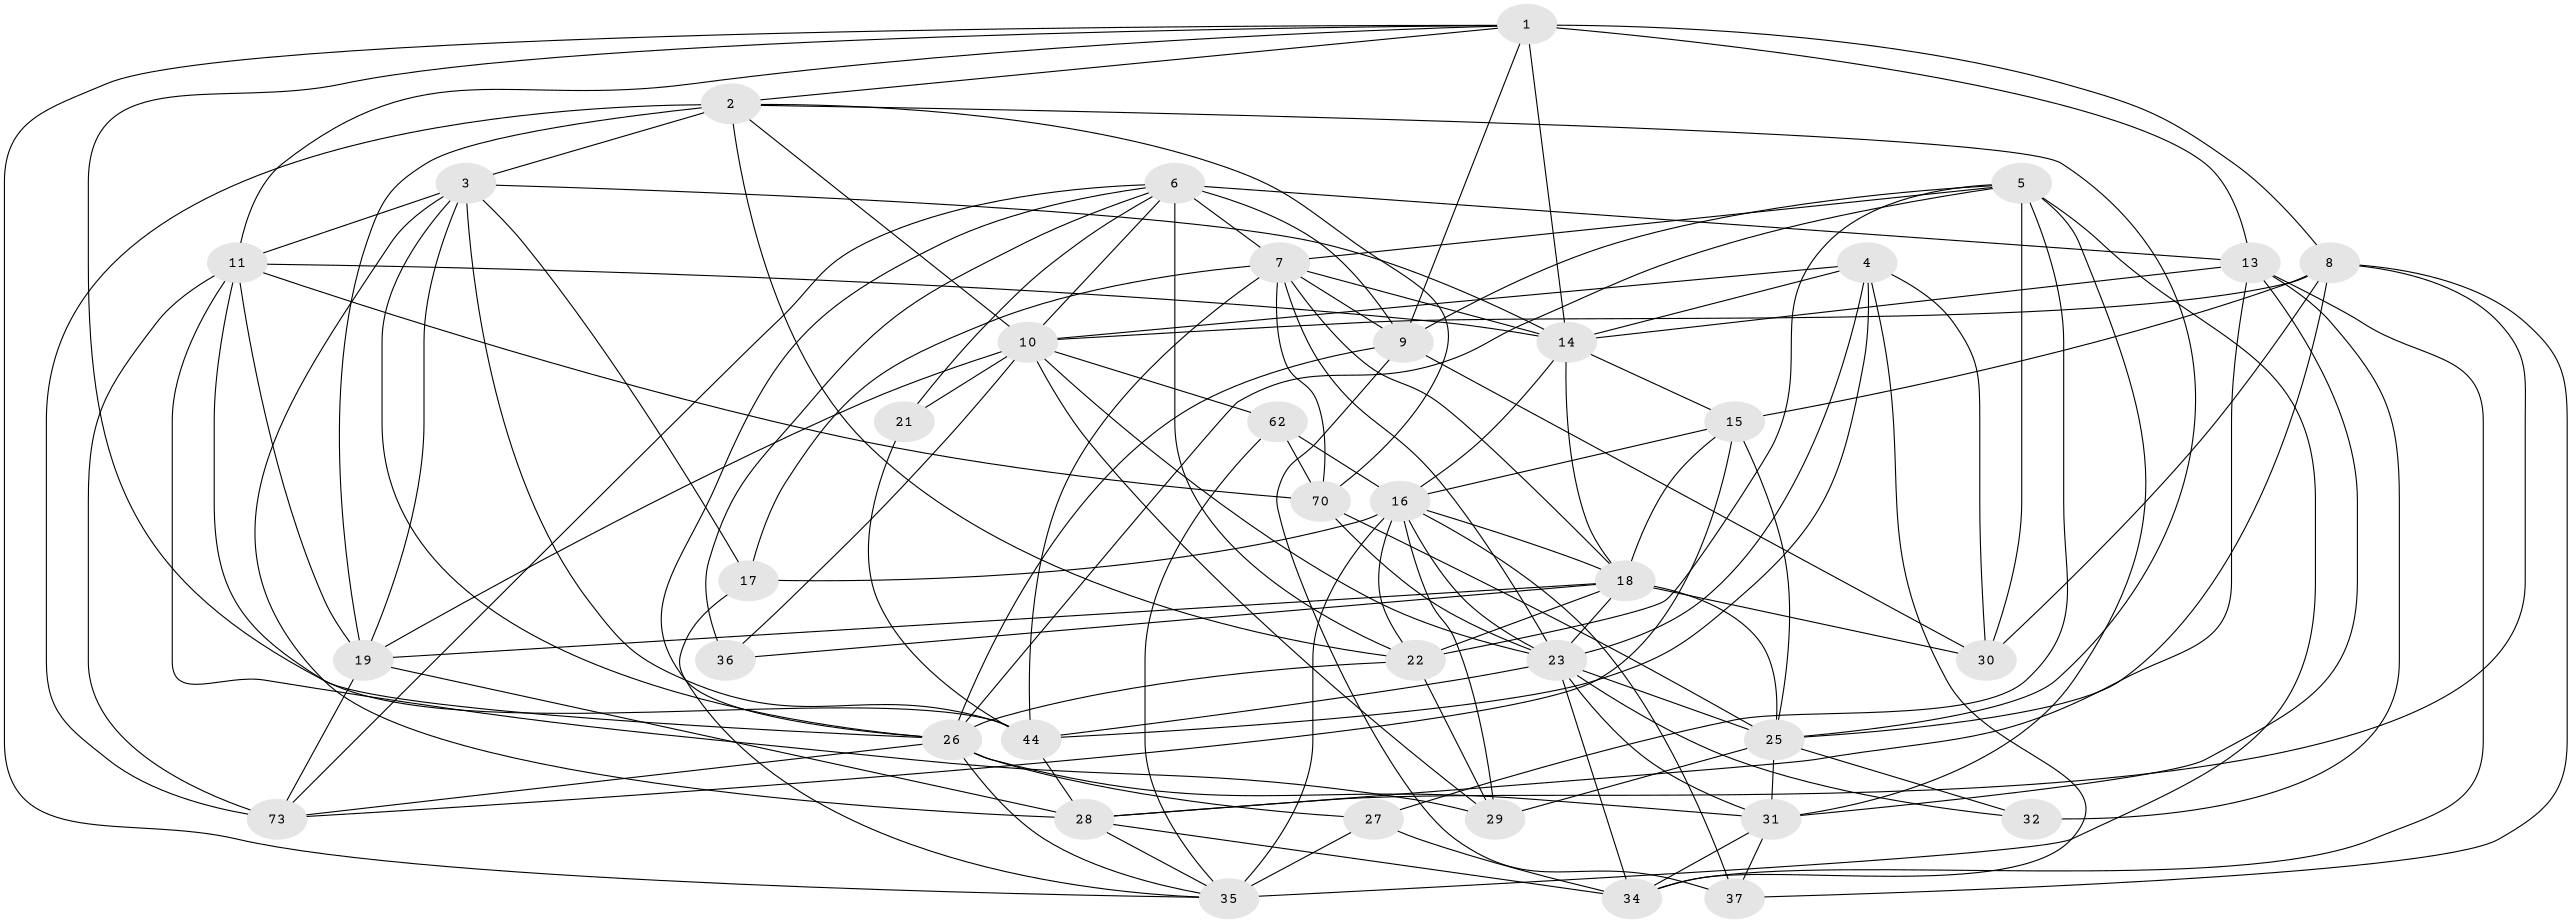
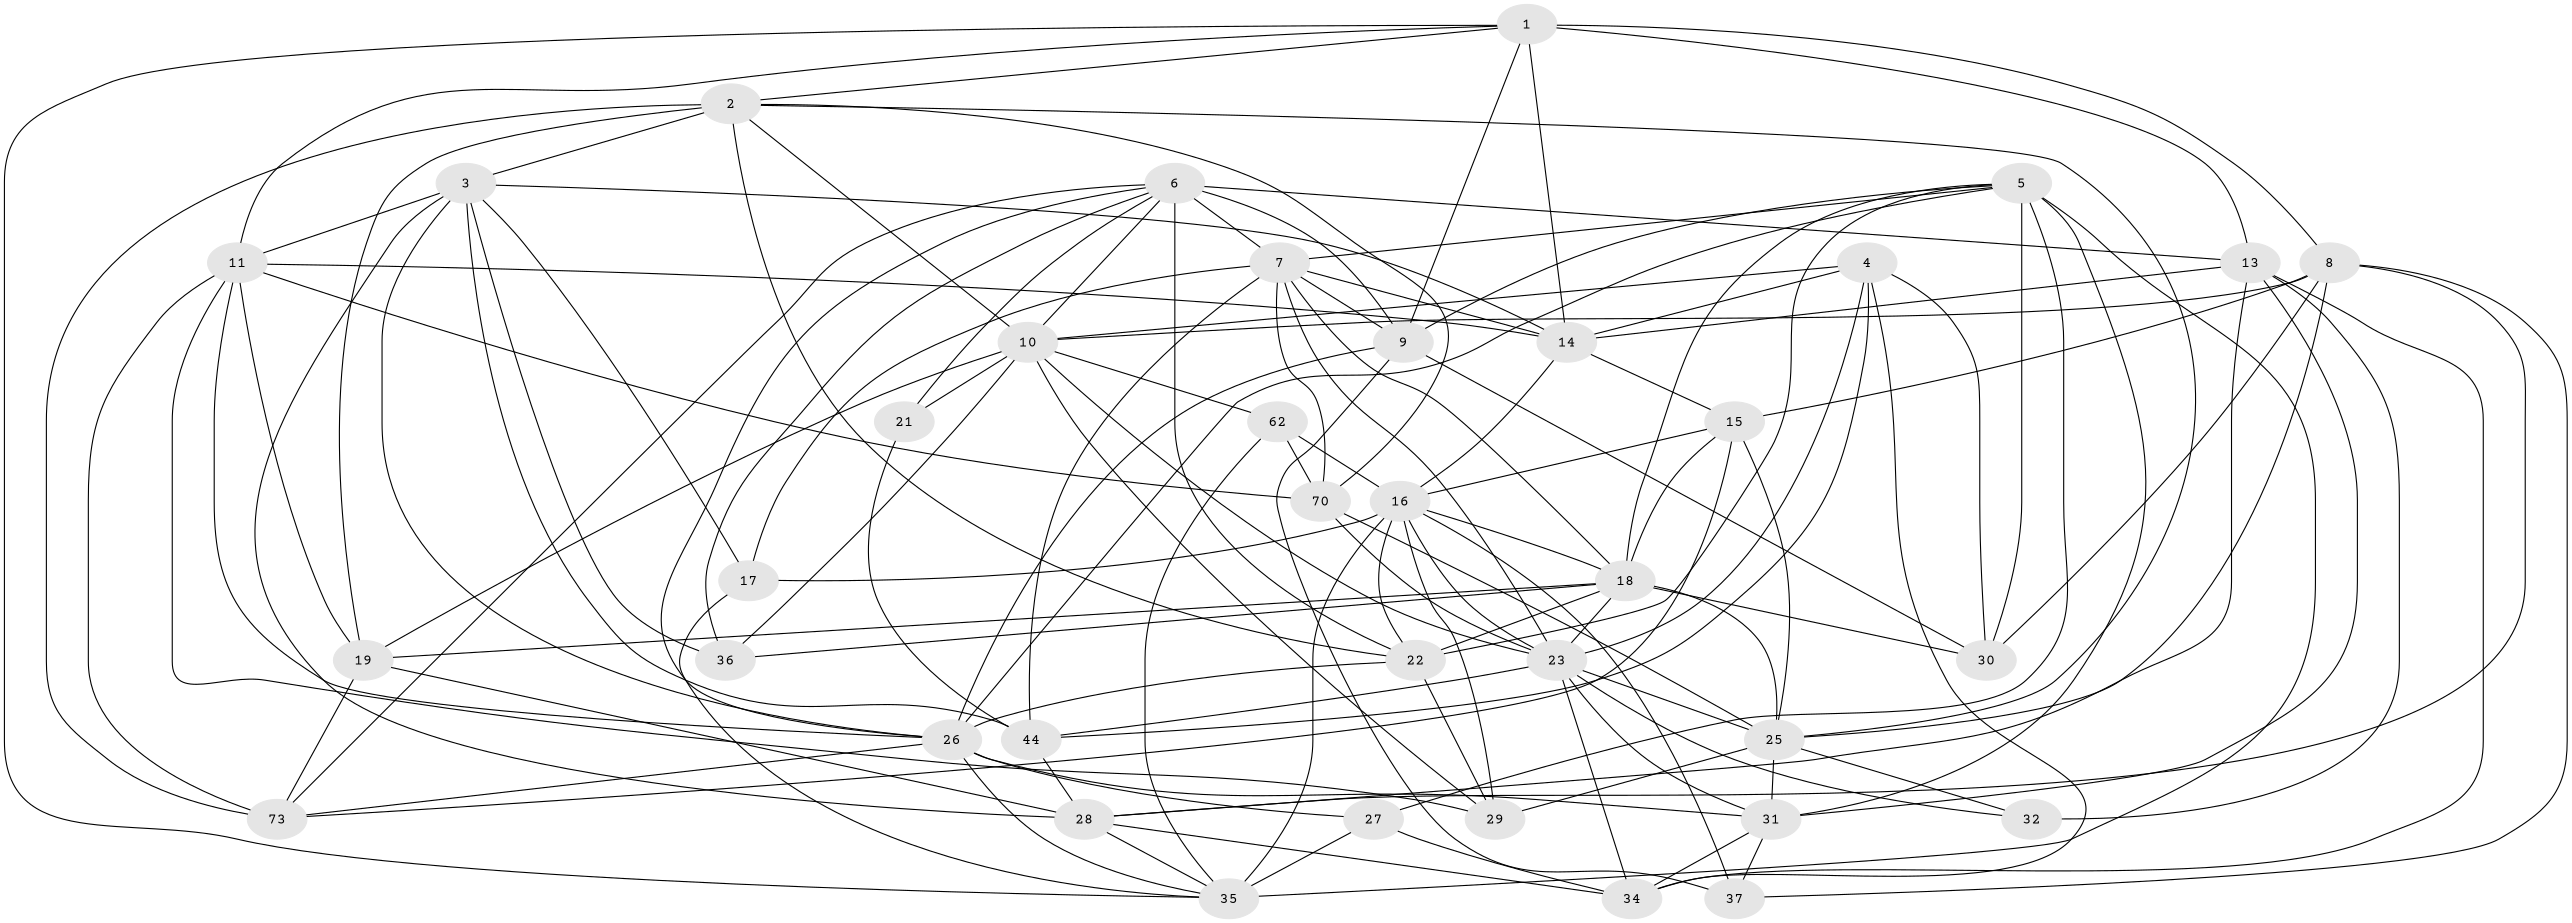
  graph {
    fontname="Courier Prime"
    node [color=gray90 fontname="Courier Prime" style=filled]
    edge [fontname="Courier Prime" weight=1.0]
    1
    2
    8
    9
    11
    13
    n7 [label=44]
    35
    14
    3
    10
    19
    n13 [label=70]
    22
    25
    n16 [label=73]
    28
    30
    15
    37
    26
    29
    34
    31
    32
    21
    17
    23
    36
    n30 [label=62]
    16
    27
    4
    5
    7
    18
    6
    1 -- 2
    1 -- 8 [weight=3.0]
    1 -- 9
    1 -- 11
    1 -- 13
-   1 -- n7
    1 -- 35
    1 -- 14
    2 -- 3 [weight=2.0]
    2 -- 10
    2 -- 19
    2 -- n13 [weight=2.0]
    2 -- 22
    2 -- 25
    2 -- n16
    8 -- 10 [weight=2.0]
    8 -- 25
    8 -- 28
    8 -- 30
    8 -- 15
    8 -- 37
    9 -- 30
    9 -- 37
    9 -- 26
    11 -- 14 [weight=3.0]
    11 -- 19
    11 -- n13
    11 -- n16
    11 -- 26
    11 -- 29 [weight=2.0]
    13 -- 14
    13 -- 28 [weight=2.0]
    13 -- 34
    13 -- 31
    13 -- 32 [weight=2.0]
    n7 -- 28
    14 -- 15
    14 -- 16
    3 -- 11 [weight=2.0]
    3 -- n7 [weight=2.0]
    3 -- 14
-   3 -- 19 [weight=2.0]
+   3 -- 36 [weight=2.0]
    3 -- 28
    3 -- 26
    3 -- 17
    10 -- 19
    10 -- 29
    10 -- 21
    10 -- 23
    10 -- 36 [weight=2.0]
    10 -- n30
    19 -- n16
    19 -- 28
    n13 -- 25
    n13 -- 23
    22 -- 26
    22 -- 29
    25 -- 29
    25 -- 31
    25 -- 32
    28 -- 35
    28 -- 34
    15 -- 25
    15 -- n16
    15 -- 16
    15 -- 18
    26 -- 35
    26 -- n16
    26 -- 31
    26 -- 27
    31 -- 37
    31 -- 34
    21 -- n7
    17 -- 35
    23 -- n7
    23 -- 25 [weight=2.0]
    23 -- 34
    23 -- 31
    23 -- 32
    n30 -- 35
    n30 -- n13
    n30 -- 16
    16 -- 35 [weight=3.0]
    16 -- 22
    16 -- 37
    16 -- 29
    16 -- 17
    16 -- 23
    16 -- 18
    27 -- 35
    27 -- 34
    4 -- n7
    4 -- 14
    4 -- 10
    4 -- 30
    4 -- 34
    4 -- 23
    5 -- 9
    5 -- 35
    5 -- 22
    5 -- 30 [weight=2.0]
    5 -- 26
    5 -- 31 [weight=2.0]
    5 -- 27 [weight=2.0]
    5 -- 7
-   14 -- 18
+   5 -- 18
    7 -- 9
    7 -- n7
    7 -- 14 [weight=2.0]
    7 -- n13 [weight=2.0]
    7 -- 17
    7 -- 23
    7 -- 18
    18 -- 19
    18 -- 22
    18 -- 25
    18 -- 30
    18 -- 23
    18 -- 36
    6 -- 9 [weight=2.0]
    6 -- 13
    6 -- 10
    6 -- 22 [weight=2.0]
    6 -- n16
    6 -- 26
    6 -- 21
    6 -- 36
    6 -- 7 [weight=2.0]
  }
